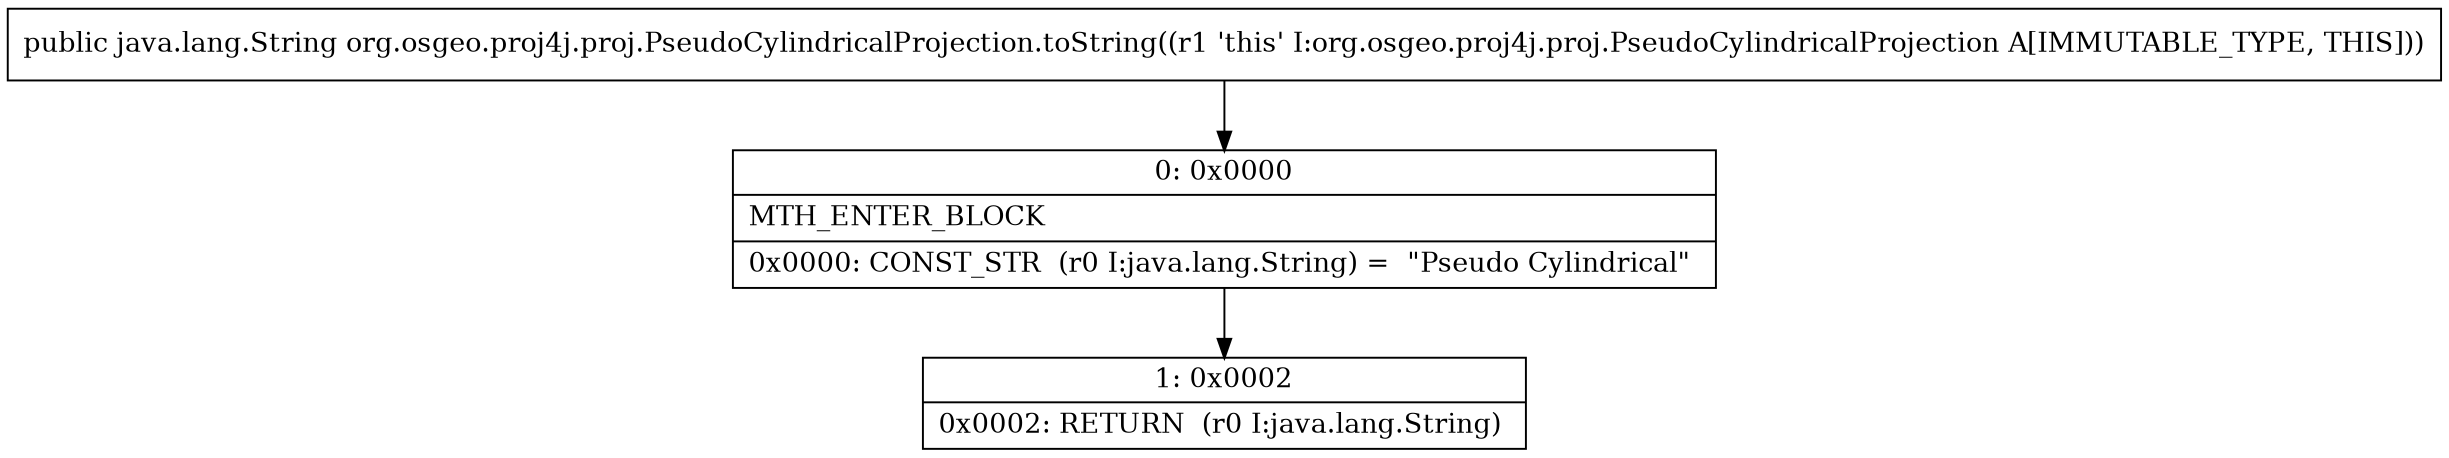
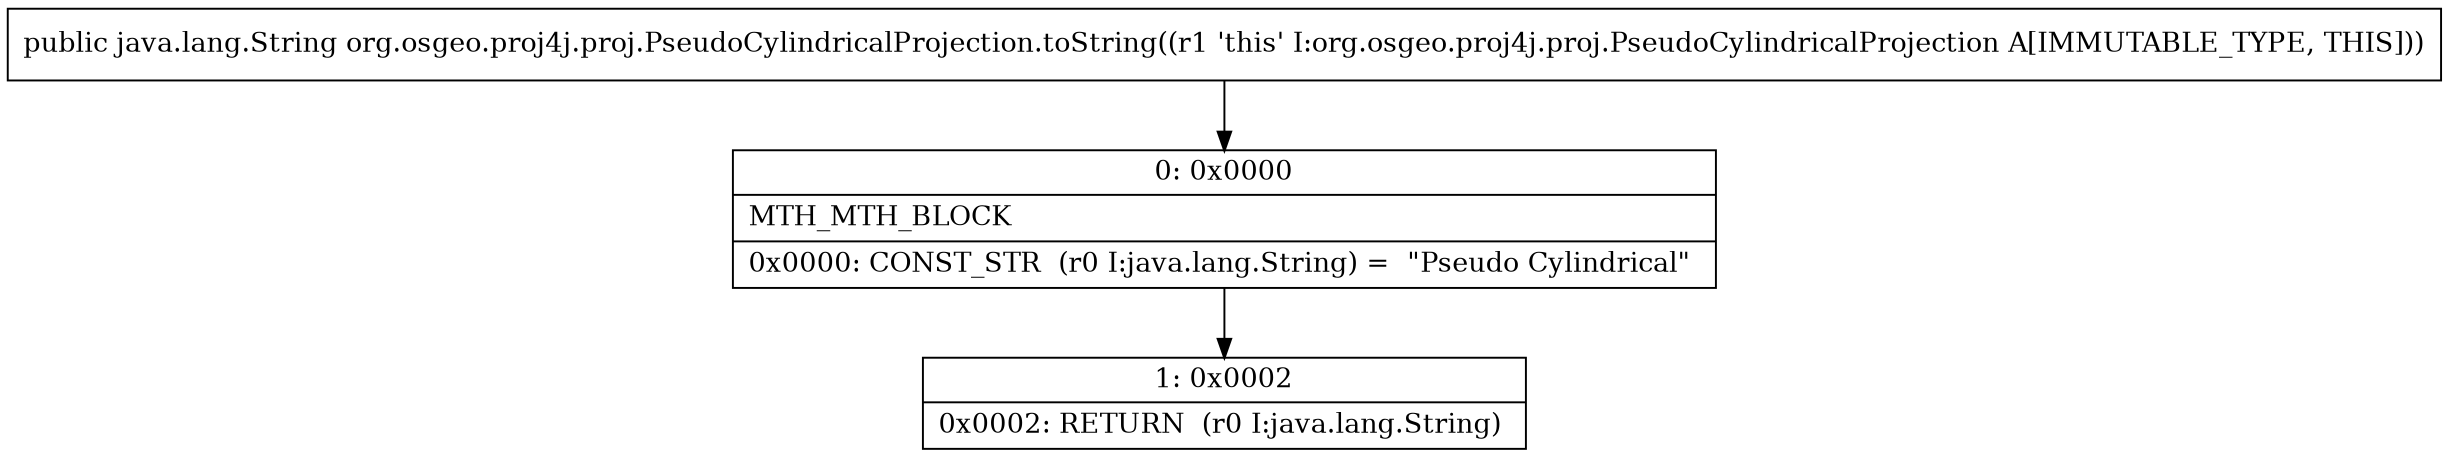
  digraph {
    node [shape=record]
-   n1 [label="{0\:\ 0x0000|MTH_ENTER_BLOCK\l|0x0000: CONST_STR  (r0 I:java.lang.String) =  \"Pseudo Cylindrical\" \l}"]
+   n1 [label="{0\:\ 0x0000|MTH_MTH_BLOCK\l|0x0000: CONST_STR  (r0 I:java.lang.String) =  \"Pseudo Cylindrical\" \l}"]
    n2 [label="{1\:\ 0x0002|0x0002: RETURN  (r0 I:java.lang.String) \l}"]
    n3 [label="{public java.lang.String org.osgeo.proj4j.proj.PseudoCylindricalProjection.toString((r1 'this' I:org.osgeo.proj4j.proj.PseudoCylindricalProjection A[IMMUTABLE_TYPE, THIS])) }"]
    n1 -> n2
    n3 -> n1
  }
